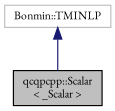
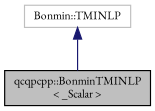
  digraph {
    fontname="EB Garamond"
    node [fontname="EB Garamond" fontsize=10 shape=record style=filled]
-   n1 [color=black fillcolor=grey75 fontcolor=black height=0.2 label="qcqpcpp::Scalar\l\< _Scalar \>" width=0.4]
+   n1 [color=black fillcolor=grey75 fontcolor=black height=0.2 label="qcqpcpp::BonminTMINLP\l\< _Scalar \>" width=0.4]
    n2 [color=grey75 fillcolor=white height=0.2 label="Bonmin::TMINLP" width=0.4]
    n2 -> n1 [color=midnightblue dir=back fontname="EB Garamond" fontsize=10 labelfontname=Helvetica labelfontsize=10 style=solid]
  }
